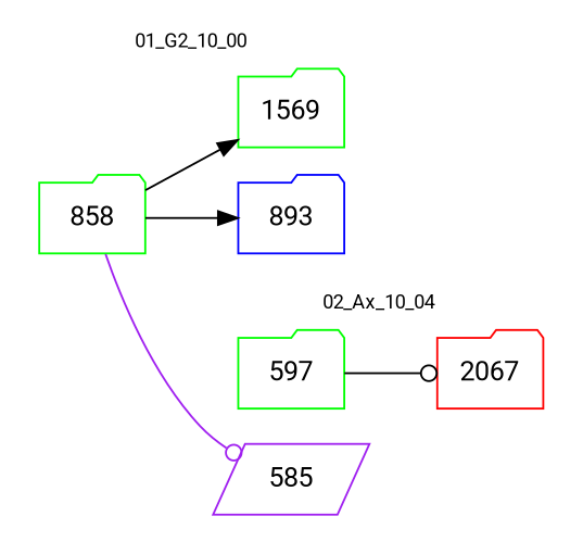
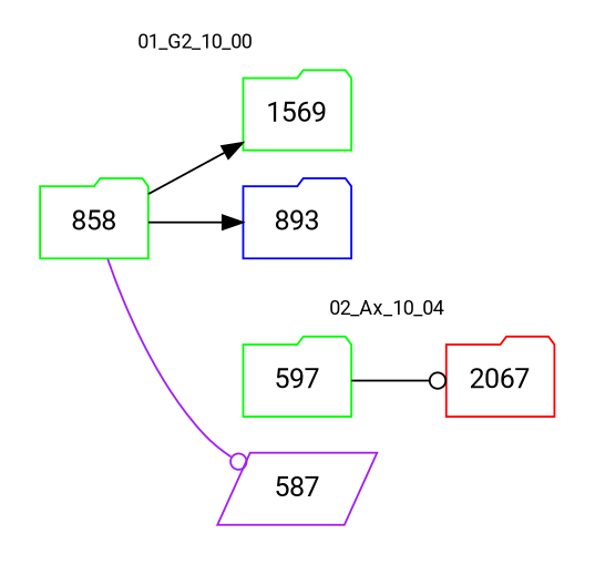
  digraph {
    fontname=Roboto
    rankdir=LR
    node [color=green fontname=Roboto shape=folder]
    edge [arrowhead=odot color=black fontname=Roboto]
    n1 [label=597]
    n2 [color=red label=2067]
-   n3 [color=purple label=585 shape=parallelogram]
+   n3 [color=purple label=587 shape=parallelogram]
    n4 [label=858]
    n5 [color=blue label=893]
    n6 [label=1569]
    subgraph cluster_1 {
      color=white
      fontsize=10
      label="02_Ax_10_04"
      n1
      n2
      n3
    }
    subgraph cluster_2 {
      color=white
      fontsize=10
      label="01_G2_10_00"
      n4
      n5
      n6
    }
    n1 -> n2
    n4 -> n3 [color=purple]
    n4 -> n5 [arrowhead=normal]
    n4 -> n6 [arrowhead=normal]
  }
